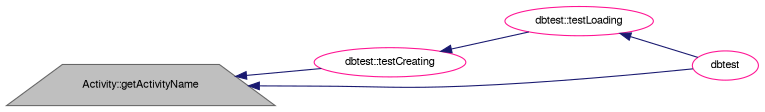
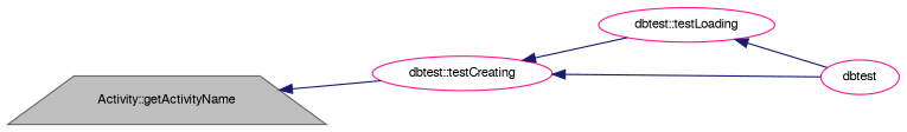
  digraph {
    rankdir=LR
    node [color=deeppink fillcolor=white fontname=FreeSans fontsize=10 shape=ellipse style=filled]
    edge [color=midnightblue dir=back fontname=FreeSans fontsize=10 labelfontname=FreeSans labelfontsize=10 style=solid]
    n1 [color=gray40 fillcolor=grey75 fontcolor=black height=0.2 label="Activity::getActivityName" shape=trapezium width=0.4]
    n2 [height=0.2 label="dbtest::testCreating" width=0.4]
    n3 [height=0.2 label="dbtest::testLoading" width=0.4]
    n4 [height=0.2 label=dbtest width=0.4]
    n1 -> n2
    n2 -> n3
-   n1 -> n4
+   n2 -> n4
    n3 -> n4
  }
